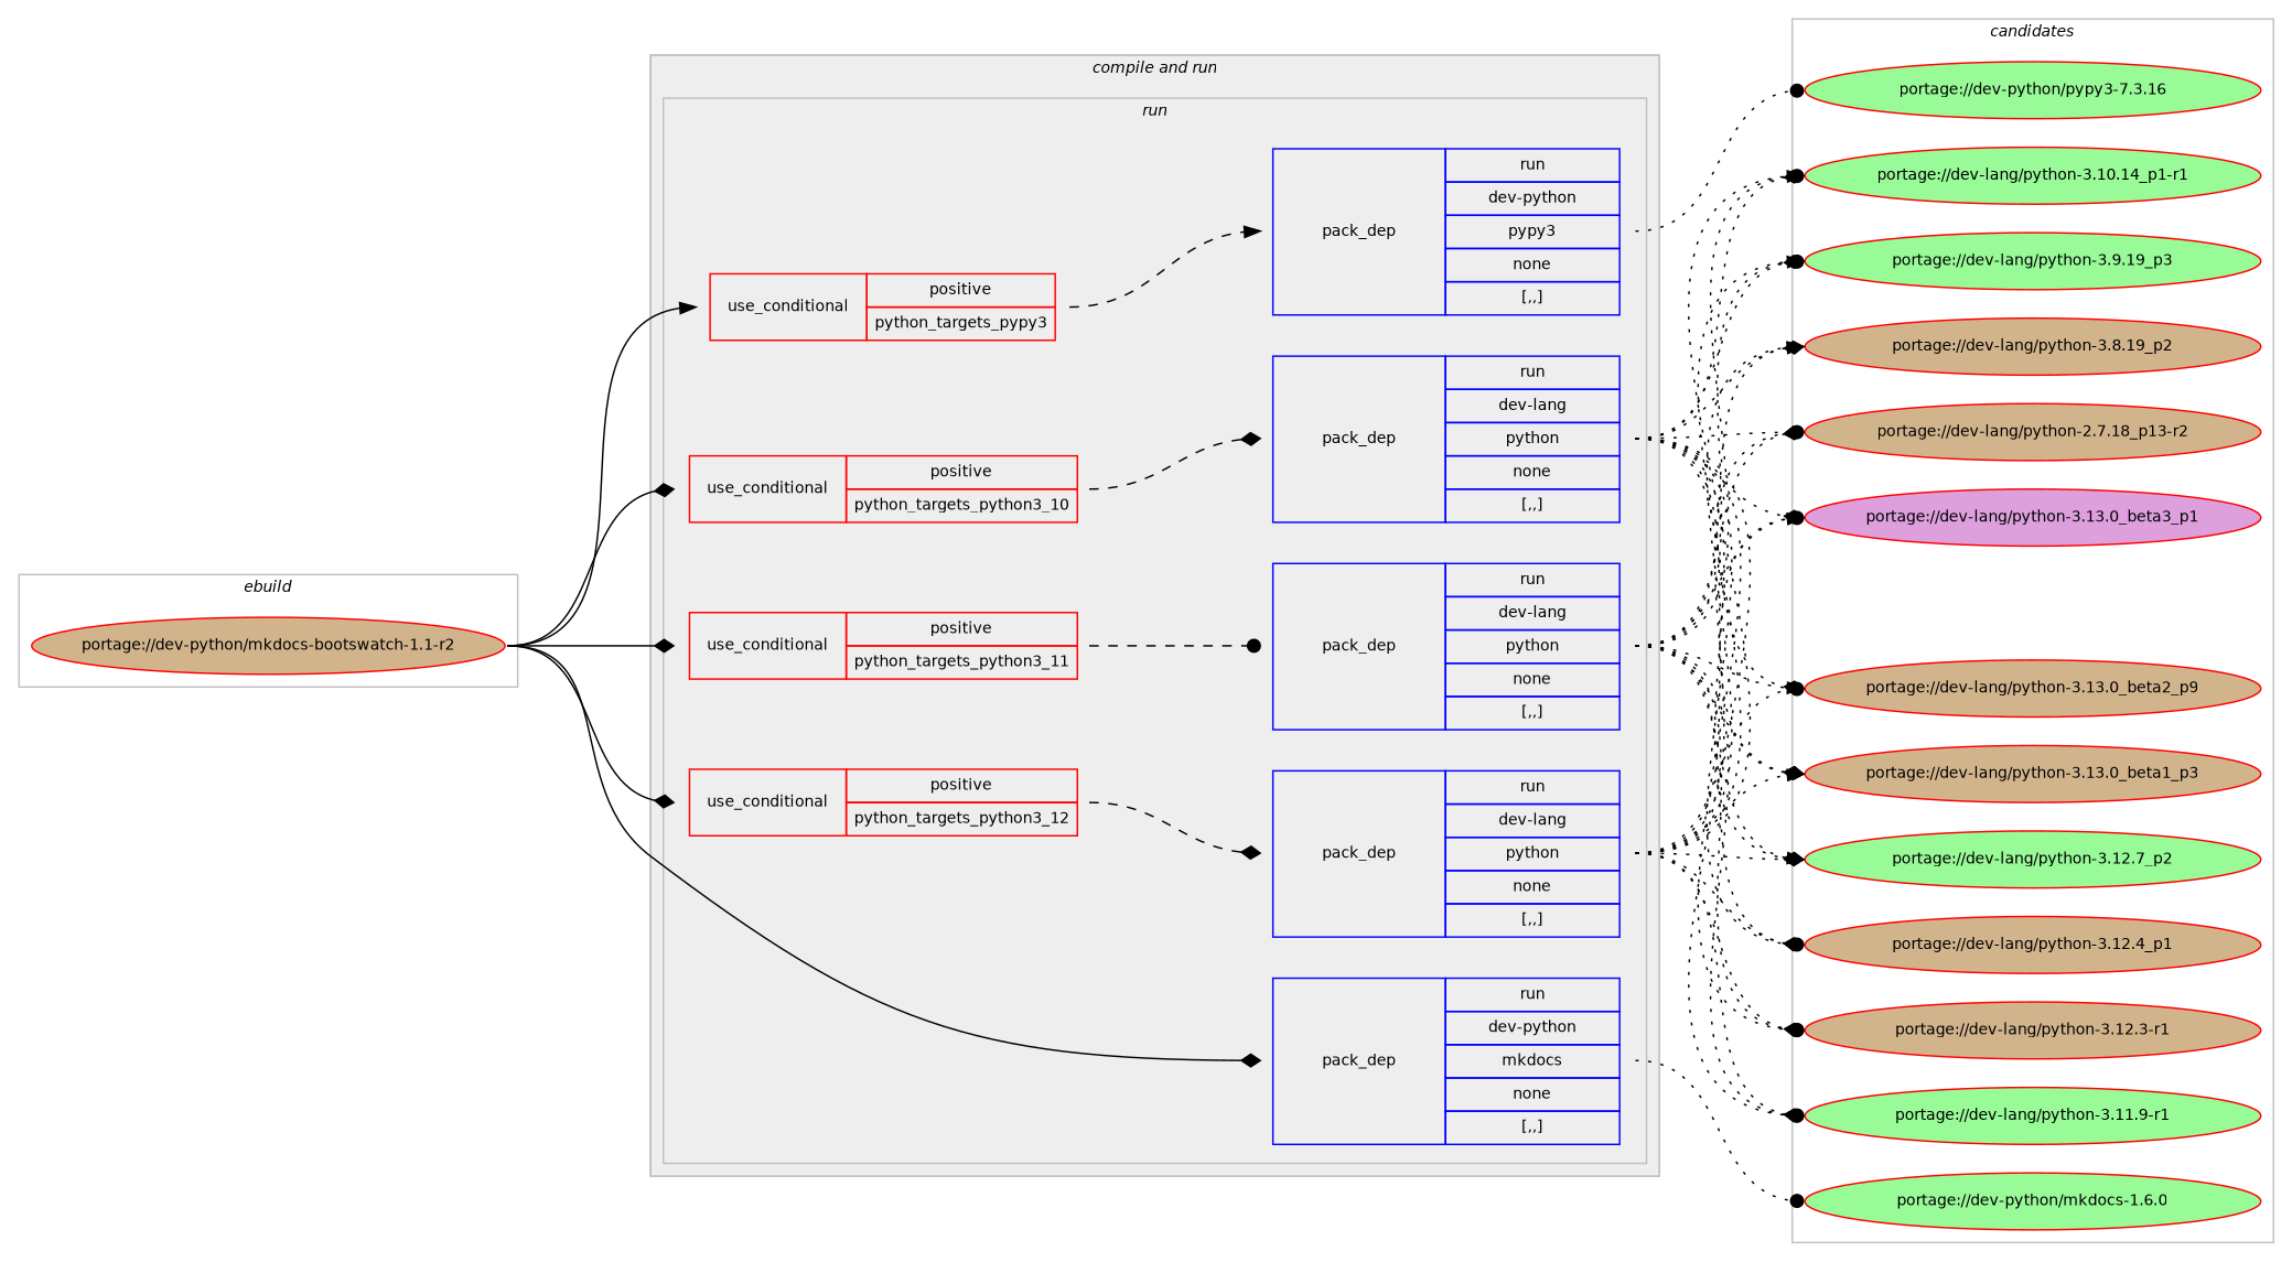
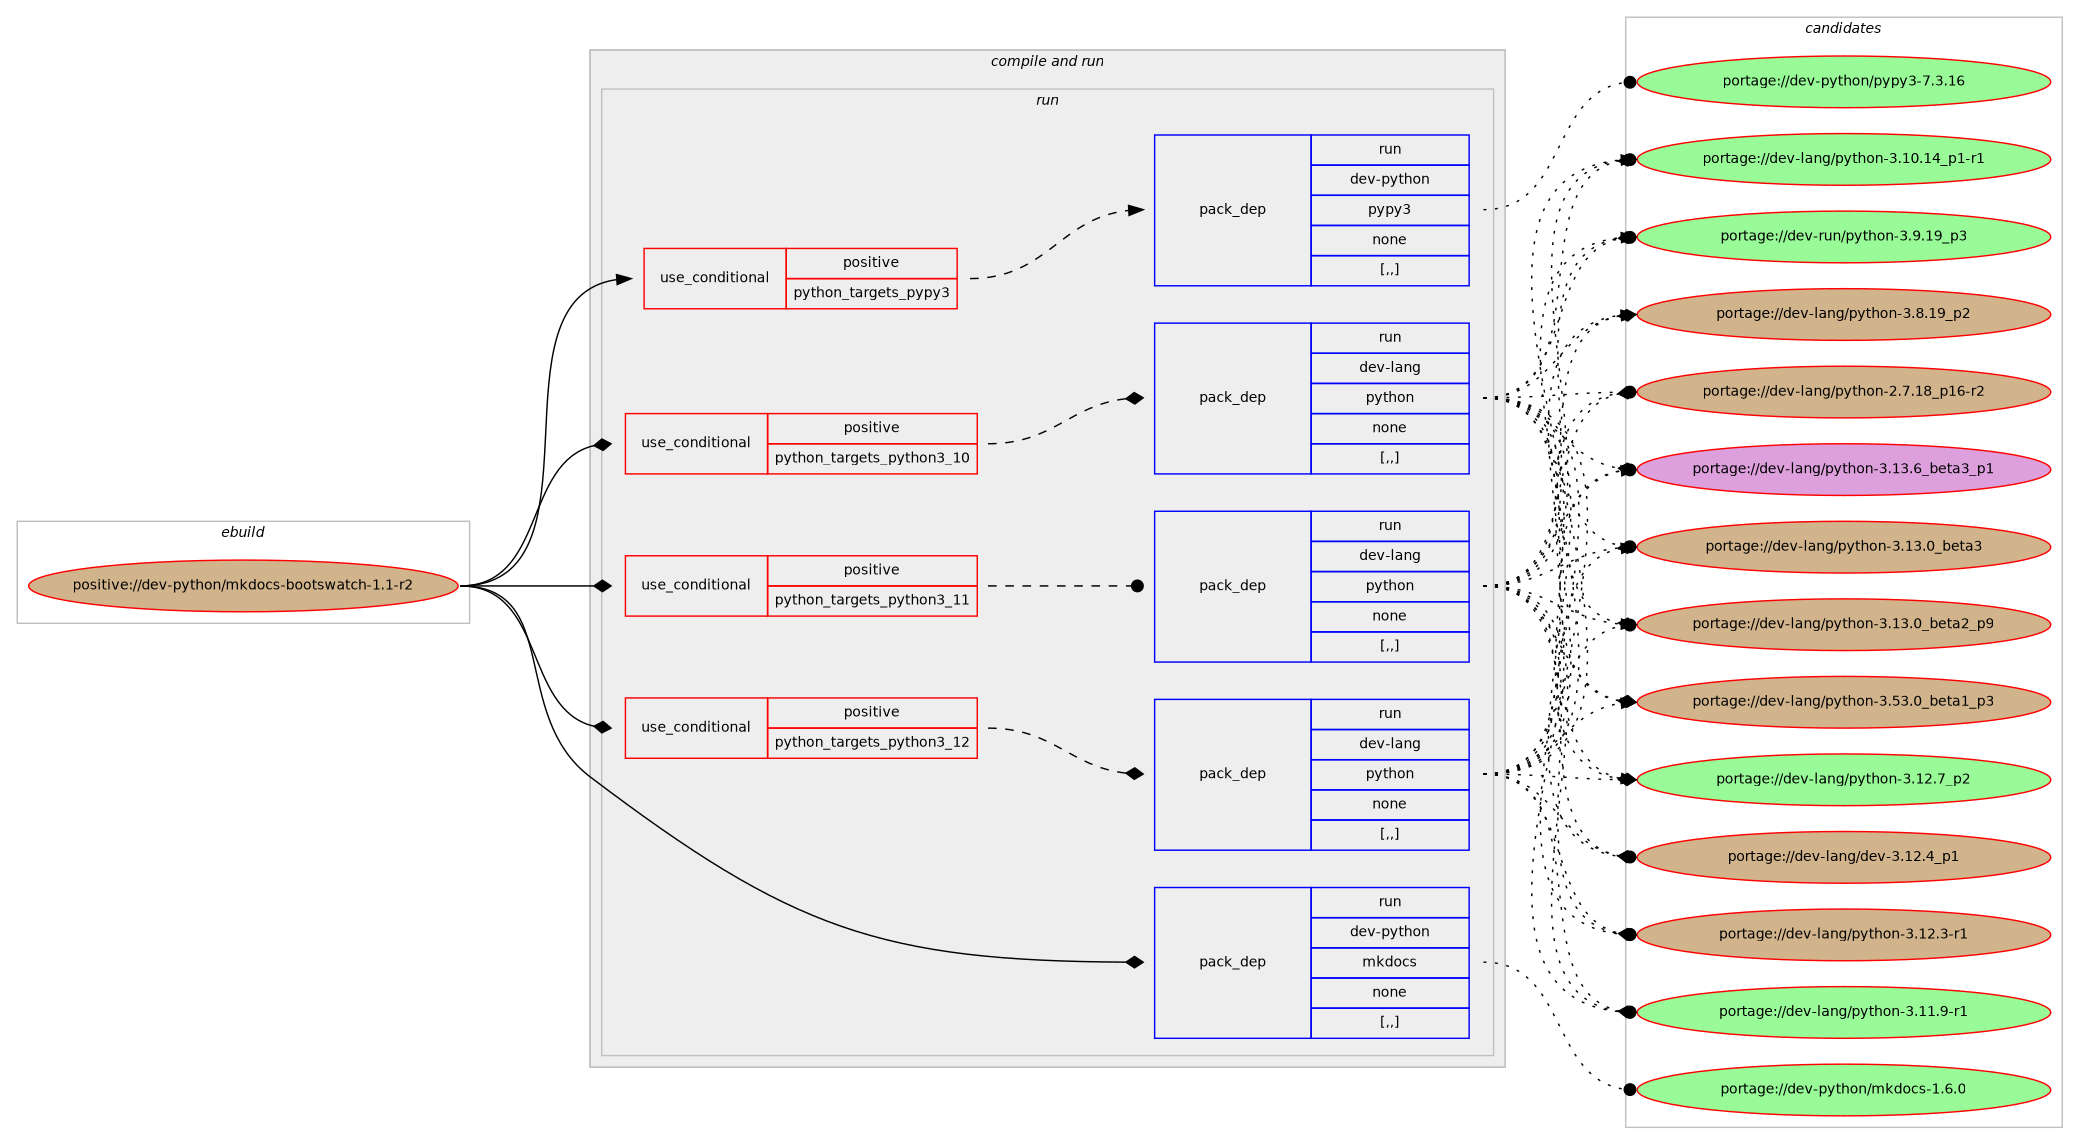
  digraph {
    compound=true
    concentrate=true
    fontname=Helvetica
    fontsize=10
    newrank=true
    rankdir=LR
    ranksep=1.5
    node [color=red fontname=Helvetica fontsize=10 style=filled]
    edge [arrowhead=diamond headport=w style=dotted tailport=e weight=100]
-   n1 [fillcolor=tan label="portage://dev-python/mkdocs-bootswatch-1.1-r2" width=4]
+   n1 [fillcolor=tan label="positive://dev-python/mkdocs-bootswatch-1.1-r2" width=4]
    n2 [color=blue label=<<TABLE BORDER="0" CELLBORDER="1" CELLSPACING="0" CELLPADDING="4" WIDTH="220"><TR><TD ROWSPAN="6" CELLPADDING="30">pack_dep</TD></TR><TR><TD WIDTH="110">run</TD></TR><TR><TD>dev-python</TD></TR><TR><TD>pypy3</TD></TR><TR><TD>none</TD></TR><TR><TD>[,,]</TD></TR></TABLE>> shape=none style=""]
    n3 [label=<<TABLE BORDER="0" CELLBORDER="1" CELLSPACING="0" CELLPADDING="4"><TR><TD ROWSPAN="3" CELLPADDING="10">use_conditional</TD></TR><TR><TD>positive</TD></TR><TR><TD>python_targets_pypy3</TD></TR></TABLE>> shape=none style=""]
    n4 [color=blue label=<<TABLE BORDER="0" CELLBORDER="1" CELLSPACING="0" CELLPADDING="4" WIDTH="220"><TR><TD ROWSPAN="6" CELLPADDING="30">pack_dep</TD></TR><TR><TD WIDTH="110">run</TD></TR><TR><TD>dev-lang</TD></TR><TR><TD>python</TD></TR><TR><TD>none</TD></TR><TR><TD>[,,]</TD></TR></TABLE>> shape=none style=""]
    n5 [label=<<TABLE BORDER="0" CELLBORDER="1" CELLSPACING="0" CELLPADDING="4"><TR><TD ROWSPAN="3" CELLPADDING="10">use_conditional</TD></TR><TR><TD>positive</TD></TR><TR><TD>python_targets_python3_10</TD></TR></TABLE>> shape=none style=""]
    n6 [color=blue label=<<TABLE BORDER="0" CELLBORDER="1" CELLSPACING="0" CELLPADDING="4" WIDTH="220"><TR><TD ROWSPAN="6" CELLPADDING="30">pack_dep</TD></TR><TR><TD WIDTH="110">run</TD></TR><TR><TD>dev-lang</TD></TR><TR><TD>python</TD></TR><TR><TD>none</TD></TR><TR><TD>[,,]</TD></TR></TABLE>> shape=none style=""]
    n7 [label=<<TABLE BORDER="0" CELLBORDER="1" CELLSPACING="0" CELLPADDING="4"><TR><TD ROWSPAN="3" CELLPADDING="10">use_conditional</TD></TR><TR><TD>positive</TD></TR><TR><TD>python_targets_python3_11</TD></TR></TABLE>> shape=none style=""]
    n8 [color=blue label=<<TABLE BORDER="0" CELLBORDER="1" CELLSPACING="0" CELLPADDING="4" WIDTH="220"><TR><TD ROWSPAN="6" CELLPADDING="30">pack_dep</TD></TR><TR><TD WIDTH="110">run</TD></TR><TR><TD>dev-lang</TD></TR><TR><TD>python</TD></TR><TR><TD>none</TD></TR><TR><TD>[,,]</TD></TR></TABLE>> shape=none style=""]
    n9 [label=<<TABLE BORDER="0" CELLBORDER="1" CELLSPACING="0" CELLPADDING="4"><TR><TD ROWSPAN="3" CELLPADDING="10">use_conditional</TD></TR><TR><TD>positive</TD></TR><TR><TD>python_targets_python3_12</TD></TR></TABLE>> shape=none style=""]
    n10 [color=blue label=<<TABLE BORDER="0" CELLBORDER="1" CELLSPACING="0" CELLPADDING="4" WIDTH="220"><TR><TD ROWSPAN="6" CELLPADDING="30">pack_dep</TD></TR><TR><TD WIDTH="110">run</TD></TR><TR><TD>dev-python</TD></TR><TR><TD>mkdocs</TD></TR><TR><TD>none</TD></TR><TR><TD>[,,]</TD></TR></TABLE>> shape=none style=""]
    n11 [fillcolor=palegreen label="portage://dev-python/pypy3-7.3.16" width=4]
-   n12 [fillcolor=plum label="portage://dev-lang/python-3.13.0_beta3_p1" width=4]
+   n12 [fillcolor=plum label="portage://dev-lang/python-3.13.6_beta3_p1" width=4]
+   n13 [fillcolor=tan label="portage://dev-lang/python-3.13.0_beta3" width=4]
    n14 [fillcolor=tan label="portage://dev-lang/python-3.13.0_beta2_p9" width=4]
-   n15 [fillcolor=tan label="portage://dev-lang/python-3.13.0_beta1_p3" width=4]
+   n15 [fillcolor=tan label="portage://dev-lang/python-3.53.0_beta1_p3" width=4]
    n16 [fillcolor=palegreen label="portage://dev-lang/python-3.12.7_p2" width=4]
-   n17 [fillcolor=tan label="portage://dev-lang/python-3.12.4_p1" width=4]
+   n17 [fillcolor=tan label="portage://dev-lang/dev-3.12.4_p1" width=4]
    n18 [fillcolor=tan label="portage://dev-lang/python-3.12.3-r1" width=4]
    n19 [fillcolor=palegreen label="portage://dev-lang/python-3.11.9-r1" width=4]
    n20 [fillcolor=palegreen label="portage://dev-lang/python-3.10.14_p1-r1" width=4]
-   n21 [fillcolor=palegreen label="portage://dev-lang/python-3.9.19_p3" width=4]
+   n21 [fillcolor=palegreen label="portage://dev-run/python-3.9.19_p3" width=4]
    n22 [fillcolor=tan label="portage://dev-lang/python-3.8.19_p2" width=4]
-   n23 [fillcolor=tan label="portage://dev-lang/python-2.7.18_p13-r2" width=4]
+   n23 [fillcolor=tan label="portage://dev-lang/python-2.7.18_p16-r2" width=4]
    n24 [fillcolor=palegreen label="portage://dev-python/mkdocs-1.6.0" width=4]
    subgraph cluster_1 {
      color=gray
      label=<<i>ebuild</i>>
      n1
    }
    subgraph cluster_2 {
      color=gray
      label=<<i>dependencies</i>>
      subgraph cluster_3 {
        color=gray
        fillcolor="#eeeeee"
        label=<<i>compile</i>>
        style=filled
      }
      subgraph cluster_4 {
        color=gray
        fillcolor="#eeeeee"
        label=<<i>compile and run</i>>
        style=filled
      }
      subgraph cluster_5 {
        color=gray
        fillcolor="#eeeeee"
        label=<<i>run</i>>
        style=filled
        subgraph sub_6 {
          color=gray
          fillcolor="#eeeeee"
          label=<<i>run</i>>
          style=filled
          n5
          subgraph sub_7 {
            color=gray
            fillcolor="#eeeeee"
            label=<<i>run</i>>
            style=filled
            n4
          }
        }
        subgraph sub_8 {
          color=gray
          fillcolor="#eeeeee"
          label=<<i>run</i>>
          style=filled
          n3
          subgraph sub_9 {
            color=gray
            fillcolor="#eeeeee"
            label=<<i>run</i>>
            style=filled
            n2
          }
        }
        subgraph sub_10 {
          color=gray
          fillcolor="#eeeeee"
          label=<<i>run</i>>
          style=filled
          n7
          subgraph sub_11 {
            color=gray
            fillcolor="#eeeeee"
            label=<<i>run</i>>
            style=filled
            n6
          }
        }
        subgraph sub_12 {
          color=gray
          fillcolor="#eeeeee"
          label=<<i>run</i>>
          style=filled
          n9
          subgraph sub_13 {
            color=gray
            fillcolor="#eeeeee"
            label=<<i>run</i>>
            style=filled
            n8
          }
        }
        subgraph sub_14 {
          color=gray
          fillcolor="#eeeeee"
          label=<<i>run</i>>
          style=filled
          n10
        }
      }
    }
    subgraph cluster_15 {
      color=gray
      label=<<i>candidates</i>>
      rank=same
      subgraph sub_16 {
        color=black
        label=<<i>candidates</i>>
        nodesep=1
        rank=same
        n11
      }
      subgraph sub_17 {
        color=black
        label=<<i>candidates</i>>
        nodesep=1
        rank=same
        n12
+       n13
        n14
        n15
        n16
        n17
        n18
        n19
        n20
        n21
        n22
        n23
      }
      subgraph sub_18 {
        color=black
        label=<<i>candidates</i>>
        nodesep=1
        rank=same
        n12
+       n13
        n14
        n15
        n16
        n17
        n18
        n19
        n20
        n21
        n22
        n23
      }
      subgraph sub_19 {
        color=black
        label=<<i>candidates</i>>
        nodesep=1
        rank=same
        n12
+       n13
        n14
        n15
        n16
        n17
        n18
        n19
        n20
        n21
        n22
        n23
      }
      subgraph sub_20 {
        color=black
        label=<<i>candidates</i>>
        nodesep=1
        rank=same
        n24
      }
    }
    n1 -> n3 [arrowhead=normal style=solid weight=20]
    n1 -> n5 [style=solid weight=20]
    n1 -> n7 [style=solid weight=20]
    n1 -> n9 [style=solid weight=20]
    n1 -> n10 [style=solid weight=20]
    n2 -> n11 [arrowhead=dot]
    n3 -> n2 [arrowhead=normal style=dashed weight=20]
    n4 -> n12
+   n4 -> n13 [arrowhead=dot]
    n4 -> n14
    n4 -> n15
    n4 -> n16
    n4 -> n17
    n4 -> n18 [arrowhead=dot]
    n4 -> n19 [arrowhead=dot]
    n4 -> n20
    n4 -> n21 [arrowhead=dot]
    n4 -> n22 [arrowhead=normal]
    n4 -> n23 [arrowhead=dot]
    n5 -> n4 [style=dashed weight=20]
    n6 -> n12 [arrowhead=normal]
+   n6 -> n13
    n6 -> n14 [arrowhead=normal]
    n6 -> n15
    n6 -> n16 [arrowhead=normal]
    n6 -> n17 [arrowhead=dot]
    n6 -> n18
    n6 -> n19
    n6 -> n20 [arrowhead=dot]
    n6 -> n21
    n6 -> n22
    n6 -> n23
    n7 -> n6 [arrowhead=dot style=dashed weight=20]
    n8 -> n12 [arrowhead=dot]
+   n8 -> n13 [arrowhead=normal]
    n8 -> n14 [arrowhead=dot]
    n8 -> n15 [arrowhead=normal]
    n8 -> n16
    n8 -> n17
    n8 -> n18 [arrowhead=dot]
    n8 -> n19 [arrowhead=dot]
    n8 -> n20 [arrowhead=normal]
    n8 -> n21 [arrowhead=normal]
    n8 -> n22 [arrowhead=normal]
    n8 -> n23
    n9 -> n8 [style=dashed weight=20]
    n10 -> n24 [arrowhead=dot]
  }
